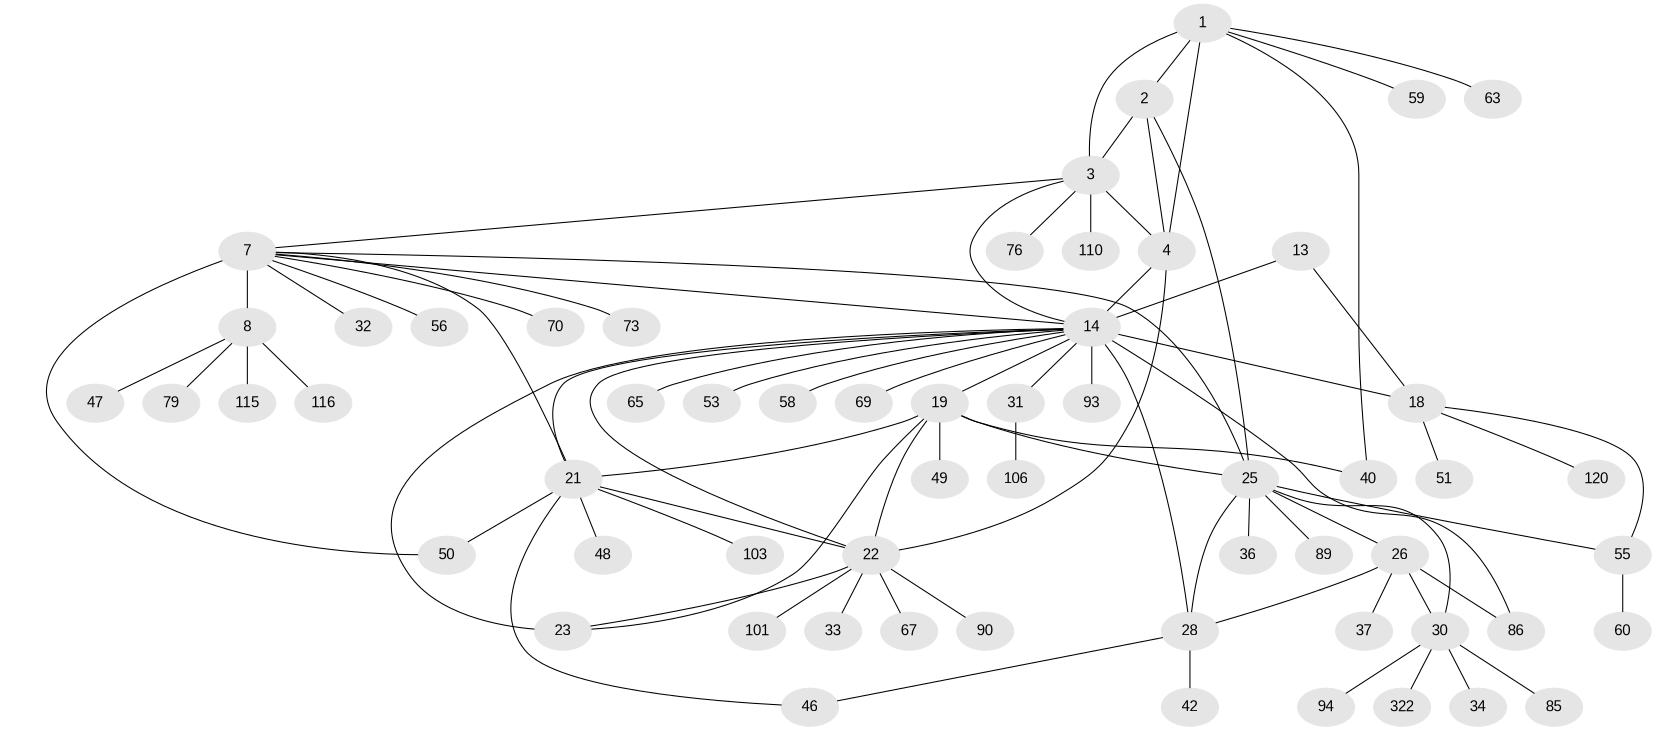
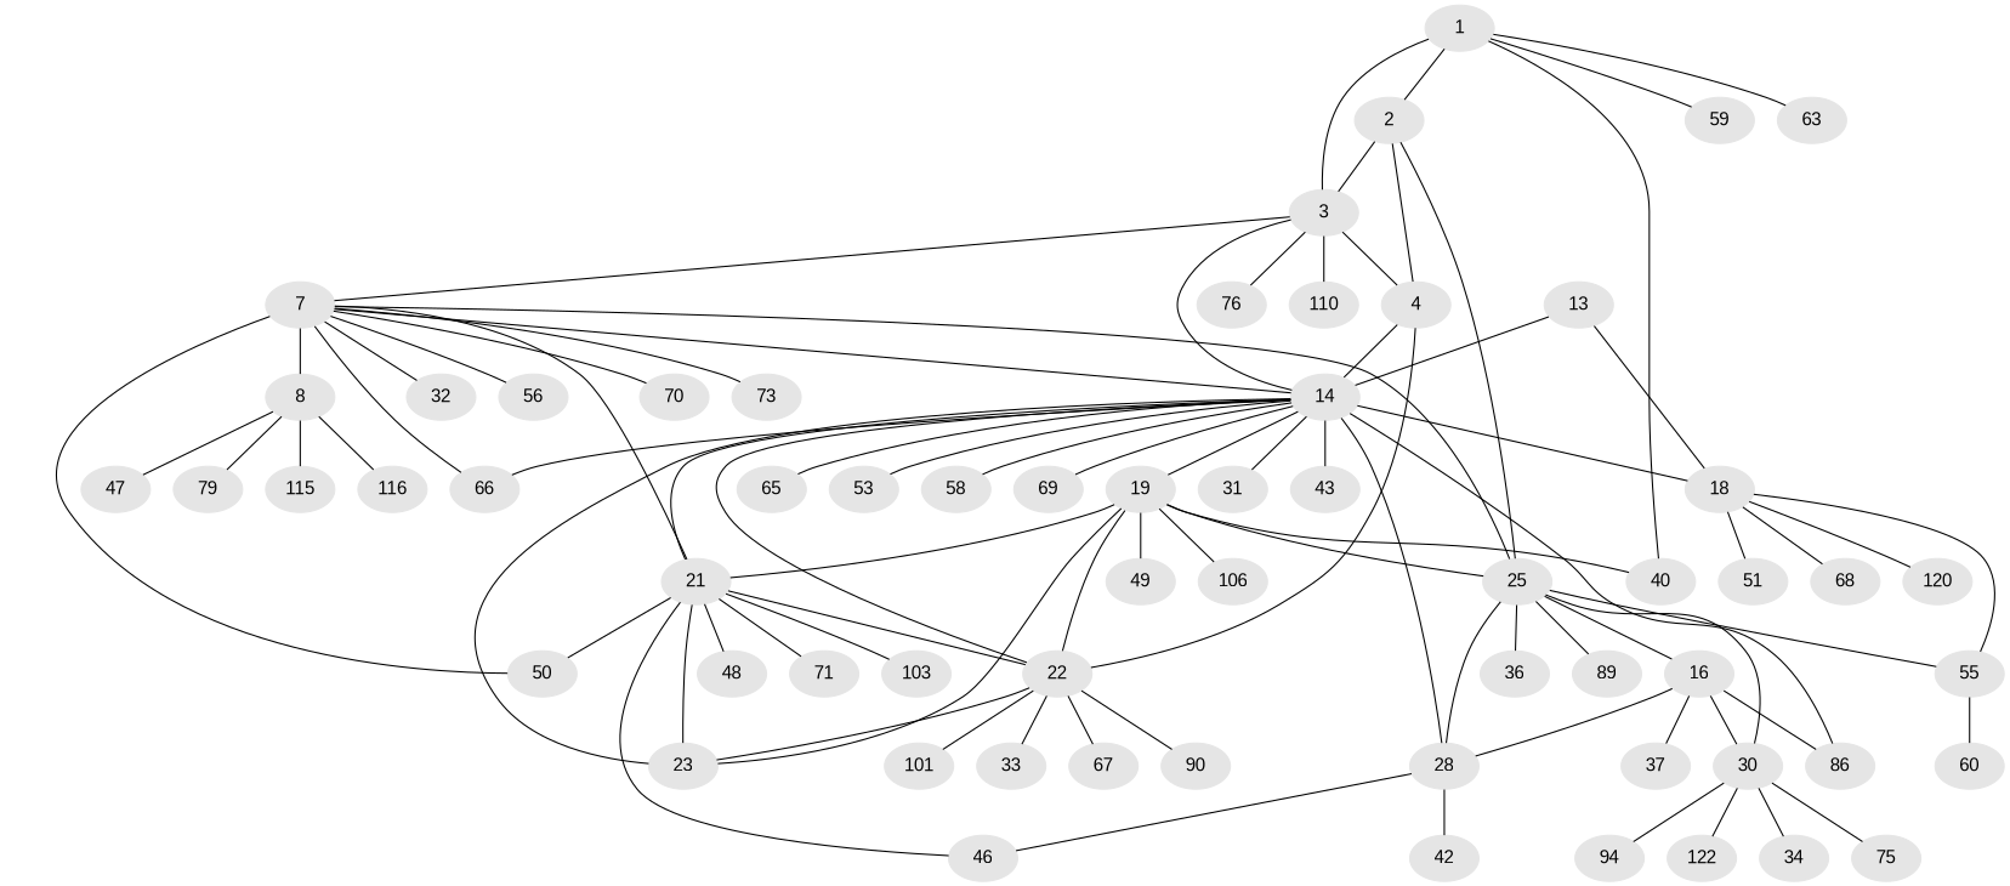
  graph {
    fontname="Liberation Sans"
    node [color=gray90 fontname="Liberation Sans" style=filled]
    edge [fontname="Liberation Sans"]
    1
    2
    3
    4 [super="+83+88+93+5+6"]
    40
    59
    63
    25 [super="+62+27"]
    7 [super="+99+9+39+61+10"]
    14 [super="+16+44+119+81+17"]
    76 [super="+121"]
    110
    22
    28 [super="+95+114+29"]
    55
-   26 [super="+35"]
+   26 [super="+35" label=16]
    30
    36
    89
    8 [super="+92+118+11"]
    21 [super="+24"]
    32
    50
    56
+   66
    70
    73
    18
    19
    23
    31
-   43 [super="+91" label=93]
+   43 [super="+91"]
    n33 [label=65]
    53
    58
    69
    86 [super="+107+98"]
    33 [super="+97"]
    67
    90
    101
    47 [super="+102+96"]
    79
    115
    116
    46
    48
+   71
    103
    13 [super="+15"]
    51
+   68
    120
    49
    106
    42
    60
    37 [super="+72+82"]
    34
-   75 [label=85]
+   75
    94
-   122 [label=322]
+   122
    1 -- 2
    1 -- 3
-   1 -- 4 [weight=3]
    1 -- 40
    1 -- 59
    1 -- 63
    2 -- 3
    2 -- 4 [weight=3]
    2 -- 25
    3 -- 4 [weight=3]
    3 -- 7
    3 -- 14
    3 -- 76
    3 -- 110
    4 -- 14
    4 -- 22
    25 -- 28 [weight=4]
    25 -- 55
    25 -- 26 [weight=2]
    25 -- 30 [weight=2]
    25 -- 36
    25 -- 89
    7 -- 25
    7 -- 14
    7 -- 8 [weight=9]
    7 -- 21
    7 -- 32
    7 -- 50
    7 -- 56
+   7 -- 66
    7 -- 70
    7 -- 73
    14 -- 22
    14 -- 28 [weight=2]
    14 -- 21 [weight=2]
+   14 -- 66
    14 -- 18 [weight=3]
    14 -- 19
    14 -- 23
    14 -- 31
    14 -- 43
    14 -- n33
    14 -- 53
    14 -- 58
    14 -- 69
    14 -- 86
    22 -- 23
    22 -- 33
    22 -- 67
    22 -- 90
    22 -- 101
    28 -- 46
    28 -- 42
    55 -- 60
    26 -- 28 [weight=2]
    26 -- 30
    26 -- 86
    26 -- 37
    30 -- 34
    30 -- 75
    30 -- 94
    30 -- 122
    8 -- 47
    8 -- 79
    8 -- 115
    8 -- 116
    21 -- 22 [weight=2]
    21 -- 50
+   21 -- 23 [weight=2]
    21 -- 46
    21 -- 48
+   21 -- 71
    21 -- 103
    18 -- 55
    18 -- 51
+   18 -- 68
    18 -- 120
    19 -- 40
    19 -- 25
    19 -- 22
    19 -- 21 [weight=2]
    19 -- 23
    19 -- 49
-   31 -- 106
+   19 -- 106
    13 -- 14 [weight=6]
    13 -- 18 [weight=2]
  }
